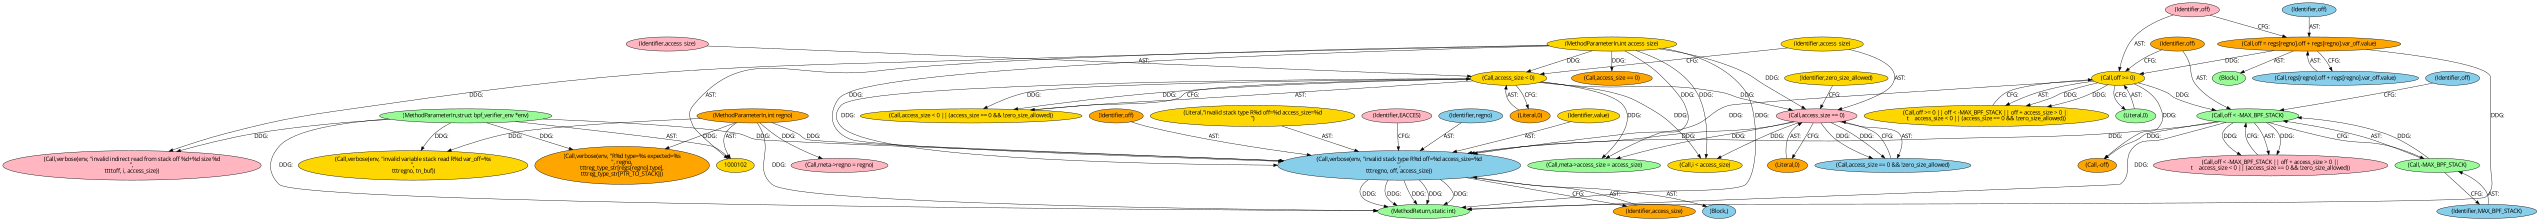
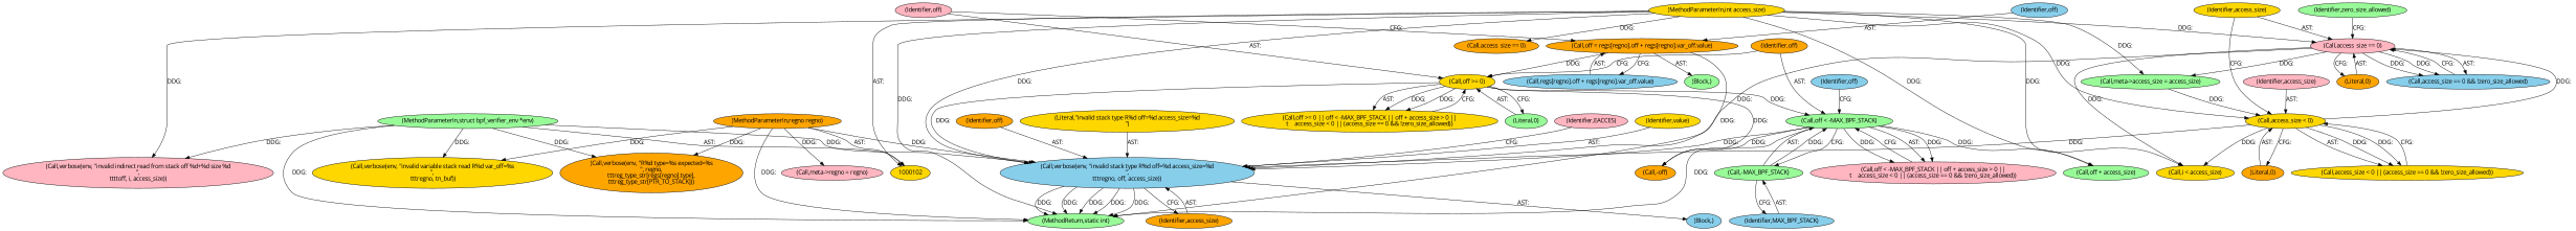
  digraph {
    fontname="Open Sans"
    node [fillcolor=gold fontname="Open Sans" style=filled]
    edge [fontname="Open Sans"]
    n1 [fillcolor=skyblue label="(Call,verbose(env, \"invalid stack type R%d off=%d access_size=%d\n\",\n\t\t\tregno, off, access_size))"]
    n2 [fillcolor=palegreen label="(MethodReturn,static int)"]
    n3 [fillcolor=skyblue label="(Block,)"]
    n4 [fillcolor=orange label="(Identifier,access_size)"]
    n5 [fillcolor=palegreen label="(MethodParameterIn,struct bpf_verifier_env *env)"]
    n6 [label="(Call,verbose(env, \"invalid variable stack read R%d var_off=%s\n\",\n \t\t\tregno, tn_buf))"]
    n7 [fillcolor=orange label="(Call,verbose(env, \"R%d type=%s expected=%s\n\", regno,\n\t\t\treg_type_str[regs[regno].type],\n\t\t\treg_type_str[PTR_TO_STACK]))"]
    n8 [fillcolor=lightpink label="(Call,verbose(env, \"invalid indirect read from stack off %d+%d size %d\n\",\n\t\t\t\toff, i, access_size))"]
    1000102
-   n10 [fillcolor=orange label="(MethodParameterIn,int regno)"]
+   n10 [fillcolor=orange label="(MethodParameterIn,regno regno)"]
    n11 [fillcolor=lightpink label="(Call,meta->regno = regno)"]
    n12 [label="(Call,off >= 0)"]
    n13 [fillcolor=palegreen label="(Call,off < -MAX_BPF_STACK)"]
    n14 [fillcolor=orange label="(Call,-off)"]
    n15 [label="(Call,off >= 0 || off < -MAX_BPF_STACK || off + access_size > 0 ||\n\t    access_size < 0 || (access_size == 0 && !zero_size_allowed))"]
    n16 [fillcolor=palegreen label="(Literal,0)"]
    n17 [fillcolor=palegreen label="(Call,-MAX_BPF_STACK)"]
    n18 [fillcolor=lightpink label="(Call,off < -MAX_BPF_STACK || off + access_size > 0 ||\n\t    access_size < 0 || (access_size == 0 && !zero_size_allowed))"]
+   n19 [fillcolor=palegreen label="(Call,off + access_size)"]
    n20 [fillcolor=orange label="(Call,off = regs[regno].off + regs[regno].var_off.value)"]
    n21 [fillcolor=palegreen label="(Block,)"]
    n22 [fillcolor=skyblue label="(Call,regs[regno].off + regs[regno].var_off.value)"]
    n23 [fillcolor=skyblue label="(Identifier,MAX_BPF_STACK)"]
    n24 [fillcolor=lightpink label="(Call,access_size == 0)"]
    n25 [fillcolor=skyblue label="(Call,access_size == 0 && !zero_size_allowed)"]
    n26 [fillcolor=palegreen label="(Call,meta->access_size = access_size)"]
    n27 [fillcolor=orange label="(Literal,0)"]
    n28 [label="(Call,i < access_size)"]
    n29 [label="(Call,access_size < 0)"]
    n30 [label="(Call,access_size < 0 || (access_size == 0 && !zero_size_allowed))"]
    n31 [fillcolor=orange label="(Literal,0)"]
    n32 [label="(MethodParameterIn,int access_size)"]
    n33 [fillcolor=orange label="(Call,access_size == 0)"]
    n34 [label="(Identifier,access_size)"]
    n35 [fillcolor=orange label="(Identifier,off)"]
    n36 [label="(Literal,\"invalid stack type R%d off=%d access_size=%d\n\")"]
    n37 [fillcolor=skyblue label="(Identifier,off)"]
    n38 [fillcolor=skyblue label="(Identifier,off)"]
    n39 [fillcolor=lightpink label="(Identifier,off)"]
    n40 [fillcolor=lightpink label="(Identifier,EACCES)"]
-   n41 [label="(Identifier,zero_size_allowed)"]
-   n42 [fillcolor=skyblue label="(Identifier,regno)"]
+   n41 [fillcolor=palegreen label="(Identifier,zero_size_allowed)"]
    n43 [label="(Identifier,value)"]
    n44 [fillcolor=lightpink label="(Identifier,access_size)"]
    n45 [fillcolor=orange label="(Identifier,off)"]
    n1 -> n2 [label="DDG: "]
    n1 -> n2 [label="DDG: "]
    n1 -> n2 [label="DDG: "]
    n1 -> n2 [label="DDG: "]
    n1 -> n2 [label="DDG: "]
    n1 -> n3 [label="AST: "]
    n1 -> n4 [label="CFG: "]
    n4 -> n1 [label="AST: "]
    n5 -> n1 [label="DDG: "]
    n5 -> n2 [label="DDG: "]
    n5 -> n6 [label="DDG: "]
    n5 -> n7 [label="DDG: "]
    n5 -> n8 [label="DDG: "]
    n5 -> 1000102 [label="AST: "]
    n10 -> n1 [label="DDG: "]
    n10 -> n2 [label="DDG: "]
    n10 -> n6 [label="DDG: "]
    n10 -> n7 [label="DDG: "]
    n10 -> 1000102 [label="AST: "]
    n10 -> n11 [label="DDG: "]
    n12 -> n1 [label="DDG: "]
    n12 -> n13 [label="DDG: "]
    n12 -> n14 [label="DDG: "]
    n12 -> n15 [label="AST: "]
    n12 -> n15 [label="DDG: "]
    n12 -> n15 [label="DDG: "]
    n12 -> n16 [label="CFG: "]
    n13 -> n1 [label="DDG: "]
    n13 -> n2 [label="DDG: "]
    n13 -> n14 [label="DDG: "]
    n13 -> n17 [label="CFG: "]
    n13 -> n18 [label="AST: "]
    n13 -> n18 [label="DDG: "]
    n13 -> n18 [label="DDG: "]
+   n13 -> n19 [label="DDG: "]
    n15 -> n12 [label="CFG: "]
    n16 -> n12 [label="AST: "]
    n17 -> n13 [label="AST: "]
    n17 -> n13 [label="DDG: "]
    n17 -> n23 [label="CFG: "]
    n18 -> n13 [label="CFG: "]
    n20 -> n2 [label="DDG: "]
    n20 -> n12 [label="DDG: "]
    n20 -> n21 [label="AST: "]
    n20 -> n22 [label="CFG: "]
    n22 -> n20 [label="AST: "]
    n23 -> n17 [label="AST: "]
    n24 -> n1 [label="DDG: "]
    n24 -> n25 [label="AST: "]
    n24 -> n25 [label="DDG: "]
    n24 -> n25 [label="DDG: "]
    n24 -> n26 [label="DDG: "]
    n24 -> n27 [label="CFG: "]
    n24 -> n28 [label="DDG: "]
    n25 -> n24 [label="CFG: "]
    n27 -> n24 [label="AST: "]
    n29 -> n1 [label="DDG: "]
    n29 -> n24 [label="DDG: "]
-   n29 -> n26 [label="DDG: "]
+   n26 -> n29 [label="DDG: "]
    n29 -> n28 [label="DDG: "]
    n29 -> n30 [label="AST: "]
    n29 -> n30 [label="DDG: "]
    n29 -> n30 [label="DDG: "]
    n29 -> n31 [label="CFG: "]
    n30 -> n29 [label="CFG: "]
    n31 -> n29 [label="AST: "]
    n32 -> n1 [label="DDG: "]
    n32 -> n2 [label="DDG: "]
    n32 -> n8 [label="DDG: "]
    n32 -> 1000102 [label="AST: "]
+   n32 -> n19 [label="DDG: "]
    n32 -> n24 [label="DDG: "]
    n32 -> n26 [label="DDG: "]
    n32 -> n28 [label="DDG: "]
    n32 -> n29 [label="DDG: "]
    n32 -> n33 [label="DDG: "]
    n34 -> n24 [label="AST: "]
    n34 -> n29 [label="CFG: "]
    n35 -> n1 [label="AST: "]
    n36 -> n1 [label="AST: "]
    n37 -> n20 [label="AST: "]
    n38 -> n13 [label="CFG: "]
    n39 -> n12 [label="AST: "]
    n39 -> n20 [label="CFG: "]
    n40 -> n1 [label="CFG: "]
    n41 -> n24 [label="CFG: "]
-   n42 -> n1 [label="AST: "]
    n43 -> n1 [label="AST: "]
    n44 -> n29 [label="AST: "]
    n45 -> n12 [label="CFG: "]
    n45 -> n13 [label="AST: "]
  }
